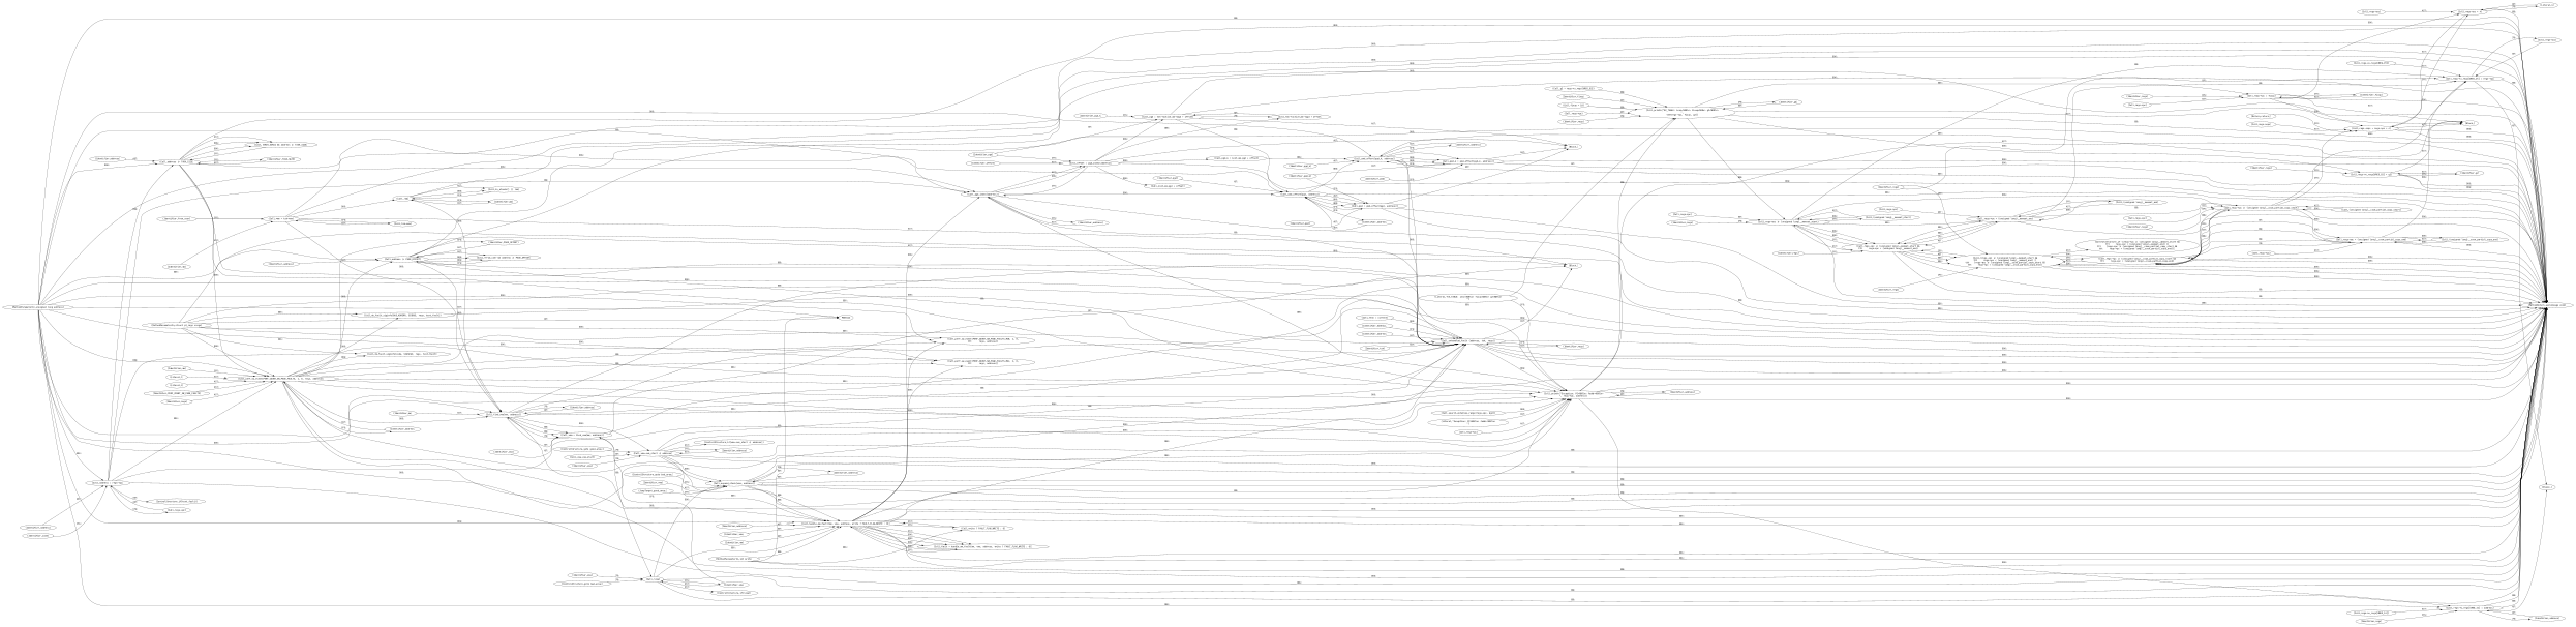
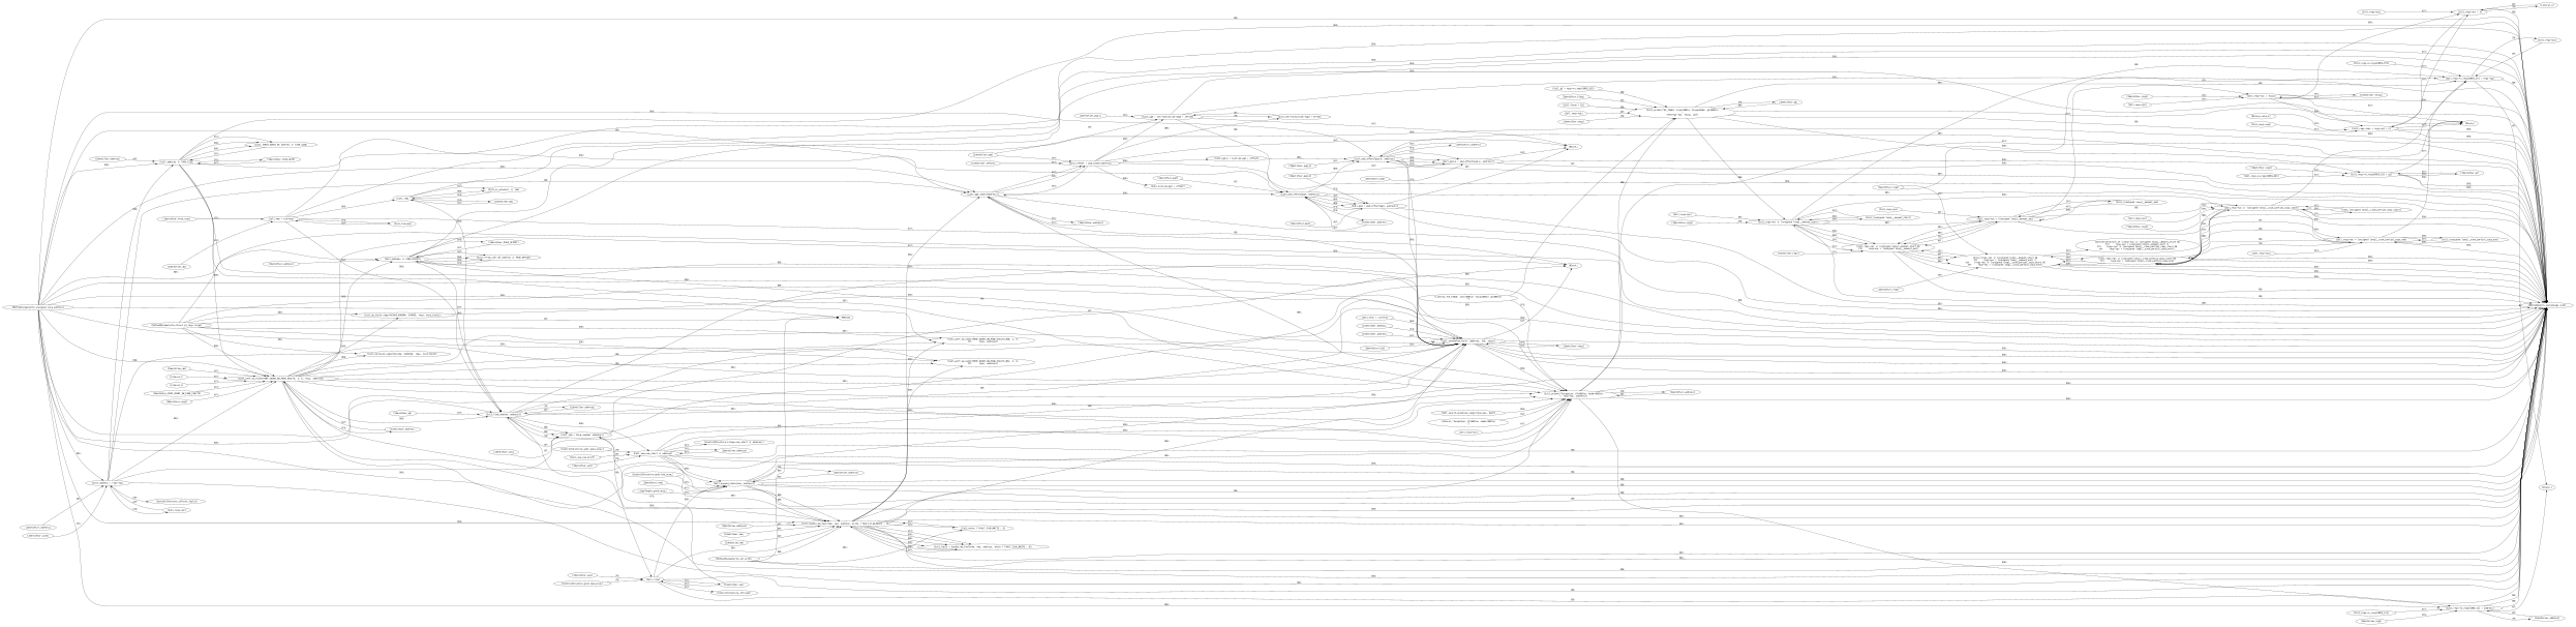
  digraph {
    fontname="JetBrains Mono"
    rankdir=LR
    node [fontname="JetBrains Mono"]
    edge [fontname="JetBrains Mono"]
    n1 [label="(Call,pgd = tsk->active_mm->pgd + offset)"]
    n2 [label="(Call,pmd_offset(pgd, address))"]
    n3 [label="(Block,)"]
    n4 [label="(Call,tsk->active_mm->pgd + offset)"]
    n5 [label="(MethodReturn,asmlinkage void)"]
    n6 [label="(Call,pmd_offset(pgd_k, address))"]
    n7 [label="(Call,pmd = pmd_offset(pgd, address))"]
    n8 [label="(Identifier,address)"]
    n9 [label="(Call,offset = pgd_index(address))"]
    n10 [label="(Call,pgd_index(address))"]
    n11 [label="(Call,init_mm.pgd + offset)"]
    n12 [label="(Call,pgd_k = init_mm.pgd + offset)"]
    n13 [label="(Call,printk(\"Exception: PC<%08lx> faddr<%08lx>\n\", regs->pc, address))"]
    n14 [label="(Call,unhandled_fault (address, tsk, regs))"]
    n15 [label="(Identifier,address)"]
    n16 [label="(Call,regs->u_regs[UREG_I4] = address)"]
    n17 [label="(Call,printk(\"EX_TABLE: insn<%08lx> fixup<%08x> g2<%08lx>\n\",\n\t\t\t\tregs->pc, fixup, g2))"]
    n18 [label="(Identifier,address)"]
    n19 [label="(Block,)"]
    n20 [label="(Block,)"]
    n21 [label="(Identifier,regs)"]
    n22 [label="(Call,address >= TASK_SIZE)"]
    n23 [label="(Call,perf_sw_event(PERF_COUNT_SW_PAGE_FAULTS, 1, 0, regs, address))"]
    n24 [label="(Identifier,TASK_SIZE)"]
    n25 [label="(Call,!ARCH_SUN4C && address >= TASK_SIZE)"]
    n26 [label="(Call,find_vma(mm, address))"]
    n27 [label="(Call,address >= PAGE_OFFSET)"]
    n28 [label="(Call,perf_sw_event(PERF_COUNT_SW_PAGE_FAULTS_MAJ, 1, 0,\n\t\t\t      regs, address))"]
    n29 [label="(Call,perf_sw_event(PERF_COUNT_SW_PAGE_FAULTS_MIN, 1, 0,\n\t\t\t      regs, address))"]
    n30 [label="(Identifier,address)"]
    n31 [label="(Call,do_fault_siginfo(code, SIGSEGV, regs, text_fault))"]
    n32 [label="(Call,do_fault_siginfo(BUS_ADRERR, SIGBUS, regs, text_fault))"]
    n33 [label="(Call,address = regs->pc)"]
    n34 [label="(Call,regs->pc)"]
    n35 [label="(ControlStructure,if(text_fault))"]
    n36 [label="(MethodParameterIn,unsigned long address)"]
    n37 [label="(Call,handle_mm_fault(mm, vma, address, write ? FAULT_FLAG_WRITE : 0))"]
    n38 [label="(Call,expand_stack(vma, address))"]
    n39 [label=9000112]
    n40 [label="(Call,write ? FAULT_FLAG_WRITE : 0)"]
    n41 [label="(Call,fault = handle_mm_fault(mm, vma, address, write ? FAULT_FLAG_WRITE : 0))"]
    n42 [label="(Call,vma->vm_start <= address)"]
    n43 [label="(Call,vma = find_vma(mm, address))"]
    n44 [label="(Identifier,address)"]
    n45 [label="(Call,!from_user && address >= PAGE_OFFSET)"]
    n46 [label="(Identifier,PAGE_OFFSET)"]
    n47 [label="(Identifier,address)"]
    n48 [label="(Identifier,address)"]
    n49 [label="(ControlStructure,if(vma->vm_start <= address))"]
    n50 [label="(Call,pmd_k = pmd_offset(pgd_k, address))"]
    n51 [label="(Identifier,address)"]
    n52 [label="(Block,)"]
    n53 [label="(Identifier,address)"]
    n54 [label="(Call,!vma)"]
    n55 [label="(Call,!mm)"]
    n56 [label="(Call,in_atomic() || !mm)"]
    n57 [label="(Identifier,mm)"]
    n58 [label="(Call,*mm = tsk->mm)"]
    n59 [label="(Call,tsk->mm)"]
    n60 [label="(MethodParameterIn,struct pt_regs *regs)"]
    n61 [label="(ControlStructure,if(!vma))"]
    n62 [label="(Identifier,vma)"]
    n63 [label="(MethodParameterIn,int write)"]
    n64 [label="(Call,regs->pc >= (unsigned long)__memset_start)"]
    n65 [label="(Call,regs->u_regs[UREG_G2] = g2)"]
    n66 [label="(Call,regs->pc = fixup)"]
    n67 [label="(Identifier,g2)"]
    n68 [label="(Call,regs->pc >= (unsigned long)__memset_start &&\n\t\t\t     regs->pc < (unsigned long)__memset_end)"]
    n69 [label="(Call,regs->pc < (unsigned long)__memset_end)"]
    n70 [label="(Call,regs->pc >= (unsigned long)__csum_partial_copy_start)"]
    n71 [label="(Call,regs->u_regs[UREG_I5] = regs->pc)"]
    n72 [label="(Call,(unsigned long)__memset_start)"]
    n73 [label="(Identifier,g2)"]
    n74 [label="(Call,regs->npc = regs->pc + 4)"]
    n75 [label="(Call,regs->pc + 4)"]
    n76 [label="(Identifier,fixup)"]
    n77 [label="(Call,(regs->pc >= (unsigned long)__memset_start &&\n\t\t\t     regs->pc < (unsigned long)__memset_end) ||\n\t\t\t    (regs->pc >= (unsigned long)__csum_partial_copy_start &&\n\t\t\t     regs->pc < (unsigned long)__csum_partial_copy_end))"]
    n78 [label="(Call,(unsigned long)__memset_end)"]
    n79 [label="(Call,regs->pc >= (unsigned long)__csum_partial_copy_start &&\n\t\t\t     regs->pc < (unsigned long)__csum_partial_copy_end)"]
    n80 [label="(Call,regs->pc < (unsigned long)__csum_partial_copy_end)"]
    n81 [label="(Call,(unsigned long)__csum_partial_copy_start)"]
    n82 [label="(Call,regs->pc)"]
    n83 [label="(ControlStructure,if ((regs->pc >= (unsigned long)__memset_start &&\n\t\t\t     regs->pc < (unsigned long)__memset_end) ||\n\t\t\t    (regs->pc >= (unsigned long)__csum_partial_copy_start &&\n\t\t\t     regs->pc < (unsigned long)__csum_partial_copy_end)))"]
    n84 [label="(Call,(unsigned long)__csum_partial_copy_end)"]
    n85 [label="(Literal,4)"]
    n86 [label="(Identifier,SIGKILL)"]
    n87 [label="(Identifier,regs)"]
    n88 [label="(Call,regs->pc)"]
    n89 [label="(Call,regs->pc)"]
    n90 [label="(Identifier,address)"]
    n91 [label="(Call,regs->u_regs[UREG_I5])"]
    n92 [label="(Identifier,regs)"]
    n93 [label="(Identifier,pmd)"]
    n94 [label="(Identifier,tsk)"]
    n95 [label="(Identifier,fixup)"]
    n96 [label="(Identifier,from_user)"]
    n97 [label="(ControlStructure,goto bad_area;)"]
    n98 [label="(Call,vma->vm_start)"]
    n99 [label="(Identifier,vma)"]
    n100 [label="(Identifier,vma)"]
    n101 [label="(Identifier,regs)"]
    n102 [label="(ControlStructure,goto bad_area;)"]
    n103 [label="(Identifier,pgd_k)"]
    n104 [label="(Identifier,mm)"]
    n105 [label="(Identifier,mm)"]
    n106 [label="(Call,regs->u_regs[UREG_I4])"]
    n107 [label="(Literal,0)"]
    n108 [label="(Call,*tsk = current)"]
    n109 [label="(Identifier,PERF_COUNT_SW_PAGE_FAULTS)"]
    n110 [label="(Identifier,offset)"]
    n111 [label="(Call,regs->npc)"]
    n112 [label="(Call,fixup > 10)"]
    n113 [label="(Identifier,regs)"]
    n114 [label="(Call,regs->pc)"]
    n115 [label="(Call,regs->pc)"]
    n116 [label="(Identifier,pmd)"]
    n117 [label="(Identifier,pgd)"]
    n118 [label="(Call,search_extables_range(regs->pc, &g2))"]
    n119 [label="(Identifier,regs)"]
    n120 [label="(Call,regs->pc)"]
    n121 [label="(Identifier,vma)"]
    n122 [label="(Identifier,code)"]
    n123 [label="(Identifier,regs)"]
    n124 [label="(JumpTarget,good_area:)"]
    n125 [label="(Identifier,address)"]
    n126 [label="(Return,return;)"]
    n127 [label="(Identifier,pmd_k)"]
    n128 [label="(Identifier,mm)"]
    n129 [label="(Identifier,pgd_k)"]
    n130 [label="(Identifier,address)"]
    n131 [label="(Identifier,regs)"]
    n132 [label="(Identifier,vma)"]
    n133 [label="(Identifier,regs)"]
    n134 [label="(Identifier,regs)"]
    n135 [label="(Call,regs->pc)"]
    n136 [label="(Call,regs->pc)"]
    n137 [label="(Call,regs->pc)"]
    n138 [label="(Identifier,pgd)"]
    n139 [label="(Literal,\"EX_TABLE: insn<%08lx> fixup<%08x> g2<%08lx>\n\")"]
    n140 [label="(Identifier,mm)"]
    n141 [label="(Identifier,vma)"]
    n142 [label="(Identifier,regs)"]
    n143 [label="(Call,g2 = regs->u_regs[UREG_G2])"]
+   n144 [label="(Call,regs->u_regs[UREG_G2])"]
    n145 [label="(Identifier,address)"]
    n146 [label="(Literal,\"Exception: PC<%08lx> faddr<%08lx>\n\")"]
    n147 [label="(Literal,1)"]
    n148 [label="(ControlStructure,goto good_area;)"]
    n149 [label="(Identifier,address)"]
    n1 -> n2 [label="DDG: "]
    n1 -> n3 [label="AST: "]
    n1 -> n4 [label="CFG: "]
    n1 -> n5 [label="DDG: "]
    n1 -> n5 [label="DDG: "]
    n2 -> n5 [label="DDG: "]
    n2 -> n6 [label="DDG: "]
    n2 -> n7 [label="AST: "]
    n2 -> n7 [label="DDG: "]
    n2 -> n7 [label="DDG: "]
    n2 -> n8 [label="CFG: "]
    n4 -> n1 [label="AST: "]
    n6 -> n5 [label="DDG: "]
    n6 -> n5 [label="DDG: "]
    n6 -> n13 [label="DDG: "]
    n6 -> n14 [label="DDG: "]
    n6 -> n50 [label="AST: "]
    n6 -> n50 [label="DDG: "]
    n6 -> n50 [label="DDG: "]
    n6 -> n51 [label="CFG: "]
    n7 -> n2 [label="CFG: "]
    n7 -> n3 [label="AST: "]
    n7 -> n5 [label="DDG: "]
    n7 -> n5 [label="DDG: "]
    n8 -> n2 [label="AST: "]
    n9 -> n1 [label="DDG: "]
    n9 -> n3 [label="AST: "]
    n9 -> n4 [label="DDG: "]
    n9 -> n5 [label="DDG: "]
    n9 -> n10 [label="CFG: "]
    n9 -> n11 [label="DDG: "]
    n9 -> n12 [label="DDG: "]
    n10 -> n2 [label="DDG: "]
    n10 -> n5 [label="DDG: "]
    n10 -> n9 [label="AST: "]
    n10 -> n9 [label="DDG: "]
    n10 -> n13 [label="DDG: "]
    n10 -> n14 [label="DDG: "]
    n10 -> n15 [label="CFG: "]
    n12 -> n6 [label="DDG: "]
    n13 -> n5 [label="DDG: "]
    n13 -> n5 [label="DDG: "]
    n13 -> n16 [label="DDG: "]
    n13 -> n17 [label="DDG: "]
    n13 -> n18 [label="CFG: "]
    n13 -> n19 [label="AST: "]
    n14 -> n5 [label="DDG: "]
    n14 -> n5 [label="DDG: "]
    n14 -> n5 [label="DDG: "]
    n14 -> n5 [label="DDG: "]
    n14 -> n13 [label="DDG: "]
    n14 -> n20 [label="AST: "]
    n14 -> n21 [label="CFG: "]
    n15 -> n10 [label="AST: "]
    n16 -> n5 [label="DDG: "]
    n16 -> n5 [label="DDG: "]
    n16 -> n52 [label="AST: "]
    n16 -> n53 [label="CFG: "]
    n17 -> n5 [label="DDG: "]
    n17 -> n19 [label="AST: "]
    n17 -> n64 [label="DDG: "]
    n17 -> n65 [label="DDG: "]
    n17 -> n66 [label="DDG: "]
    n17 -> n67 [label="CFG: "]
    n18 -> n13 [label="AST: "]
    n21 -> n14 [label="AST: "]
    n22 -> n5 [label="DDG: "]
    n22 -> n10 [label="DDG: "]
    n22 -> n13 [label="DDG: "]
    n22 -> n14 [label="DDG: "]
    n22 -> n23 [label="DDG: "]
    n22 -> n24 [label="CFG: "]
    n22 -> n25 [label="AST: "]
    n22 -> n25 [label="DDG: "]
    n22 -> n25 [label="DDG: "]
    n23 -> n5 [label="DDG: "]
    n23 -> n5 [label="DDG: "]
    n23 -> n5 [label="DDG: "]
    n23 -> n5 [label="DDG: "]
    n23 -> n13 [label="DDG: "]
    n23 -> n14 [label="DDG: "]
    n23 -> n14 [label="DDG: "]
    n23 -> n20 [label="AST: "]
    n23 -> n26 [label="DDG: "]
    n23 -> n27 [label="DDG: "]
    n23 -> n28 [label="DDG: "]
    n23 -> n29 [label="DDG: "]
    n23 -> n30 [label="CFG: "]
    n23 -> n31 [label="DDG: "]
    n23 -> n32 [label="DDG: "]
    n24 -> n22 [label="AST: "]
    n25 -> n22 [label="CFG: "]
    n26 -> n5 [label="DDG: "]
    n26 -> n5 [label="DDG: "]
    n26 -> n13 [label="DDG: "]
    n26 -> n14 [label="DDG: "]
    n26 -> n37 [label="DDG: "]
    n26 -> n42 [label="DDG: "]
    n26 -> n43 [label="AST: "]
    n26 -> n43 [label="DDG: "]
    n26 -> n43 [label="DDG: "]
    n26 -> n44 [label="CFG: "]
    n27 -> n5 [label="DDG: "]
    n27 -> n5 [label="DDG: "]
    n27 -> n13 [label="DDG: "]
    n27 -> n14 [label="DDG: "]
    n27 -> n26 [label="DDG: "]
    n27 -> n45 [label="AST: "]
    n27 -> n45 [label="DDG: "]
    n27 -> n45 [label="DDG: "]
    n27 -> n46 [label="CFG: "]
    n30 -> n23 [label="AST: "]
    n32 -> n14 [label="DDG: "]
    n33 -> n5 [label="DDG: "]
    n33 -> n10 [label="DDG: "]
    n33 -> n13 [label="DDG: "]
    n33 -> n14 [label="DDG: "]
    n33 -> n22 [label="DDG: "]
    n33 -> n23 [label="DDG: "]
    n33 -> n34 [label="CFG: "]
    n33 -> n35 [label="AST: "]
    n34 -> n33 [label="AST: "]
    n36 -> n2 [label="DDG: "]
    n36 -> n5 [label="DDG: "]
    n36 -> n6 [label="DDG: "]
    n36 -> n10 [label="DDG: "]
    n36 -> n13 [label="DDG: "]
    n36 -> n14 [label="DDG: "]
    n36 -> n16 [label="DDG: "]
    n36 -> n22 [label="DDG: "]
    n36 -> n23 [label="DDG: "]
    n36 -> n26 [label="DDG: "]
    n36 -> n27 [label="DDG: "]
    n36 -> n28 [label="DDG: "]
    n36 -> n29 [label="DDG: "]
    n36 -> n33 [label="DDG: "]
    n36 -> n37 [label="DDG: "]
    n36 -> n38 [label="DDG: "]
    n36 -> n39 [label="AST: "]
    n37 -> n5 [label="DDG: "]
    n37 -> n5 [label="DDG: "]
    n37 -> n5 [label="DDG: "]
    n37 -> n5 [label="DDG: "]
    n37 -> n10 [label="DDG: "]
    n37 -> n13 [label="DDG: "]
    n37 -> n14 [label="DDG: "]
    n37 -> n28 [label="DDG: "]
    n37 -> n29 [label="DDG: "]
    n37 -> n40 [label="CFG: "]
    n37 -> n41 [label="AST: "]
    n37 -> n41 [label="DDG: "]
    n37 -> n41 [label="DDG: "]
    n37 -> n41 [label="DDG: "]
    n37 -> n41 [label="DDG: "]
    n38 -> n5 [label="DDG: "]
    n38 -> n5 [label="DDG: "]
    n38 -> n5 [label="DDG: "]
    n38 -> n13 [label="DDG: "]
    n38 -> n14 [label="DDG: "]
    n38 -> n37 [label="DDG: "]
    n38 -> n37 [label="DDG: "]
    n38 -> n47 [label="CFG: "]
    n40 -> n37 [label="AST: "]
    n41 -> n37 [label="CFG: "]
    n42 -> n5 [label="DDG: "]
    n42 -> n5 [label="DDG: "]
    n42 -> n5 [label="DDG: "]
    n42 -> n13 [label="DDG: "]
    n42 -> n14 [label="DDG: "]
    n42 -> n37 [label="DDG: "]
    n42 -> n38 [label="DDG: "]
    n42 -> n48 [label="CFG: "]
    n42 -> n49 [label="AST: "]
    n43 -> n5 [label="DDG: "]
    n43 -> n20 [label="AST: "]
    n43 -> n26 [label="CFG: "]
    n43 -> n54 [label="DDG: "]
    n44 -> n26 [label="AST: "]
    n45 -> n27 [label="CFG: "]
    n46 -> n27 [label="AST: "]
    n47 -> n38 [label="AST: "]
    n48 -> n42 [label="AST: "]
    n50 -> n3 [label="AST: "]
    n50 -> n5 [label="DDG: "]
    n50 -> n5 [label="DDG: "]
    n50 -> n6 [label="CFG: "]
    n51 -> n6 [label="AST: "]
    n53 -> n16 [label="AST: "]
    n54 -> n5 [label="DDG: "]
    n54 -> n5 [label="DDG: "]
    n54 -> n37 [label="DDG: "]
    n54 -> n38 [label="DDG: "]
    n54 -> n61 [label="AST: "]
    n54 -> n62 [label="CFG: "]
    n55 -> n5 [label="DDG: "]
    n55 -> n26 [label="DDG: "]
    n55 -> n56 [label="AST: "]
    n55 -> n56 [label="DDG: "]
    n55 -> n57 [label="CFG: "]
    n56 -> n55 [label="CFG: "]
    n57 -> n55 [label="AST: "]
    n58 -> n5 [label="DDG: "]
    n58 -> n5 [label="DDG: "]
    n58 -> n20 [label="AST: "]
    n58 -> n26 [label="DDG: "]
    n58 -> n55 [label="DDG: "]
    n58 -> n59 [label="CFG: "]
    n59 -> n58 [label="AST: "]
    n60 -> n5 [label="DDG: "]
    n60 -> n14 [label="DDG: "]
    n60 -> n23 [label="DDG: "]
    n60 -> n28 [label="DDG: "]
    n60 -> n29 [label="DDG: "]
    n60 -> n31 [label="DDG: "]
    n60 -> n32 [label="DDG: "]
    n60 -> n39 [label="AST: "]
    n62 -> n43 [label="CFG: "]
    n62 -> n54 [label="AST: "]
    n63 -> n5 [label="DDG: "]
    n63 -> n37 [label="DDG: "]
    n63 -> n39 [label="AST: "]
    n63 -> n40 [label="DDG: "]
    n64 -> n5 [label="DDG: "]
    n64 -> n68 [label="AST: "]
    n64 -> n68 [label="DDG: "]
    n64 -> n68 [label="DDG: "]
    n64 -> n69 [label="DDG: "]
    n64 -> n70 [label="DDG: "]
    n64 -> n71 [label="DDG: "]
    n64 -> n72 [label="CFG: "]
    n65 -> n5 [label="DDG: "]
    n65 -> n5 [label="DDG: "]
    n65 -> n19 [label="AST: "]
    n65 -> n73 [label="CFG: "]
    n66 -> n5 [label="DDG: "]
    n66 -> n19 [label="AST: "]
    n66 -> n74 [label="DDG: "]
    n66 -> n75 [label="DDG: "]
    n66 -> n76 [label="CFG: "]
    n67 -> n17 [label="AST: "]
    n68 -> n5 [label="DDG: "]
    n68 -> n5 [label="DDG: "]
    n68 -> n64 [label="CFG: "]
    n68 -> n69 [label="CFG: "]
    n68 -> n77 [label="AST: "]
    n68 -> n77 [label="DDG: "]
    n68 -> n77 [label="DDG: "]
    n69 -> n5 [label="DDG: "]
    n69 -> n68 [label="AST: "]
    n69 -> n68 [label="DDG: "]
    n69 -> n68 [label="DDG: "]
    n69 -> n70 [label="DDG: "]
    n69 -> n71 [label="DDG: "]
    n69 -> n78 [label="CFG: "]
    n70 -> n5 [label="DDG: "]
    n70 -> n71 [label="DDG: "]
    n70 -> n79 [label="AST: "]
    n70 -> n79 [label="DDG: "]
    n70 -> n79 [label="DDG: "]
    n70 -> n80 [label="DDG: "]
-   n70 -> n74 [label="CFG: "]
+   n70 -> n81 [label="CFG: "]
    n71 -> n5 [label="DDG: "]
    n71 -> n52 [label="AST: "]
    n71 -> n82 [label="CFG: "]
    n72 -> n64 [label="AST: "]
    n72 -> n64 [label="DDG: "]
    n73 -> n65 [label="AST: "]
    n74 -> n5 [label="DDG: "]
    n74 -> n5 [label="DDG: "]
    n74 -> n19 [label="AST: "]
    n74 -> n75 [label="CFG: "]
    n75 -> n5 [label="DDG: "]
    n75 -> n74 [label="AST: "]
    n75 -> n85 [label="CFG: "]
    n76 -> n66 [label="AST: "]
    n77 -> n5 [label="DDG: "]
    n77 -> n5 [label="DDG: "]
    n77 -> n5 [label="DDG: "]
    n77 -> n68 [label="CFG: "]
    n77 -> n79 [label="CFG: "]
    n77 -> n83 [label="AST: "]
    n78 -> n69 [label="AST: "]
    n78 -> n69 [label="DDG: "]
    n79 -> n5 [label="DDG: "]
    n79 -> n5 [label="DDG: "]
    n79 -> n70 [label="CFG: "]
    n79 -> n77 [label="AST: "]
    n79 -> n77 [label="DDG: "]
    n79 -> n77 [label="DDG: "]
    n79 -> n80 [label="CFG: "]
    n80 -> n5 [label="DDG: "]
    n80 -> n71 [label="DDG: "]
    n80 -> n79 [label="AST: "]
    n80 -> n79 [label="DDG: "]
    n80 -> n79 [label="DDG: "]
    n80 -> n84 [label="DDG: "]
    n81 -> n70 [label="AST: "]
    n81 -> n70 [label="DDG: "]
    n82 -> n71 [label="AST: "]
    n84 -> n80 [label="AST: "]
    n84 -> n80 [label="DDG: "]
    n85 -> n75 [label="AST: "]
    n86 -> n14 [label="CFG: "]
    n87 -> n77 [label="CFG: "]
    n88 -> n80 [label="AST: "]
    n89 -> n69 [label="AST: "]
    n90 -> n14 [label="AST: "]
    n91 -> n71 [label="AST: "]
    n92 -> n16 [label="CFG: "]
    n93 -> n7 [label="AST: "]
    n94 -> n14 [label="AST: "]
    n95 -> n17 [label="AST: "]
    n96 -> n58 [label="CFG: "]
    n97 -> n38 [label="CFG: "]
    n98 -> n42 [label="AST: "]
    n99 -> n38 [label="AST: "]
    n100 -> n54 [label="CFG: "]
    n101 -> n66 [label="CFG: "]
    n102 -> n54 [label="CFG: "]
    n103 -> n6 [label="AST: "]
    n104 -> n58 [label="AST: "]
    n105 -> n37 [label="AST: "]
    n106 -> n16 [label="AST: "]
    n107 -> n23 [label="AST: "]
    n108 -> n14 [label="DDG: "]
    n109 -> n23 [label="AST: "]
    n110 -> n9 [label="AST: "]
    n111 -> n74 [label="AST: "]
    n112 -> n17 [label="DDG: "]
    n113 -> n68 [label="CFG: "]
    n114 -> n13 [label="AST: "]
    n115 -> n17 [label="AST: "]
    n116 -> n50 [label="CFG: "]
    n117 -> n2 [label="AST: "]
    n118 -> n13 [label="DDG: "]
    n119 -> n23 [label="AST: "]
    n120 -> n64 [label="AST: "]
    n121 -> n42 [label="CFG: "]
    n122 -> n33 [label="CFG: "]
    n123 -> n17 [label="CFG: "]
    n124 -> n38 [label="CFG: "]
    n125 -> n27 [label="AST: "]
    n126 -> n74 [label="CFG: "]
    n127 -> n7 [label="CFG: "]
    n127 -> n50 [label="AST: "]
    n128 -> n26 [label="AST: "]
    n129 -> n1 [label="CFG: "]
    n130 -> n37 [label="AST: "]
    n131 -> n64 [label="CFG: "]
    n132 -> n37 [label="AST: "]
    n133 -> n71 [label="CFG: "]
    n133 -> n77 [label="CFG: "]
    n134 -> n65 [label="CFG: "]
    n135 -> n66 [label="AST: "]
    n136 -> n75 [label="AST: "]
    n137 -> n70 [label="AST: "]
    n138 -> n1 [label="AST: "]
    n138 -> n9 [label="CFG: "]
    n139 -> n13 [label="CFG: "]
    n139 -> n17 [label="AST: "]
    n140 -> n23 [label="CFG: "]
    n141 -> n43 [label="AST: "]
    n142 -> n70 [label="CFG: "]
    n143 -> n17 [label="DDG: "]
+   n144 -> n65 [label="AST: "]
    n145 -> n22 [label="AST: "]
    n146 -> n13 [label="AST: "]
    n147 -> n23 [label="AST: "]
    n148 -> n42 [label="CFG: "]
    n149 -> n33 [label="AST: "]
  }
